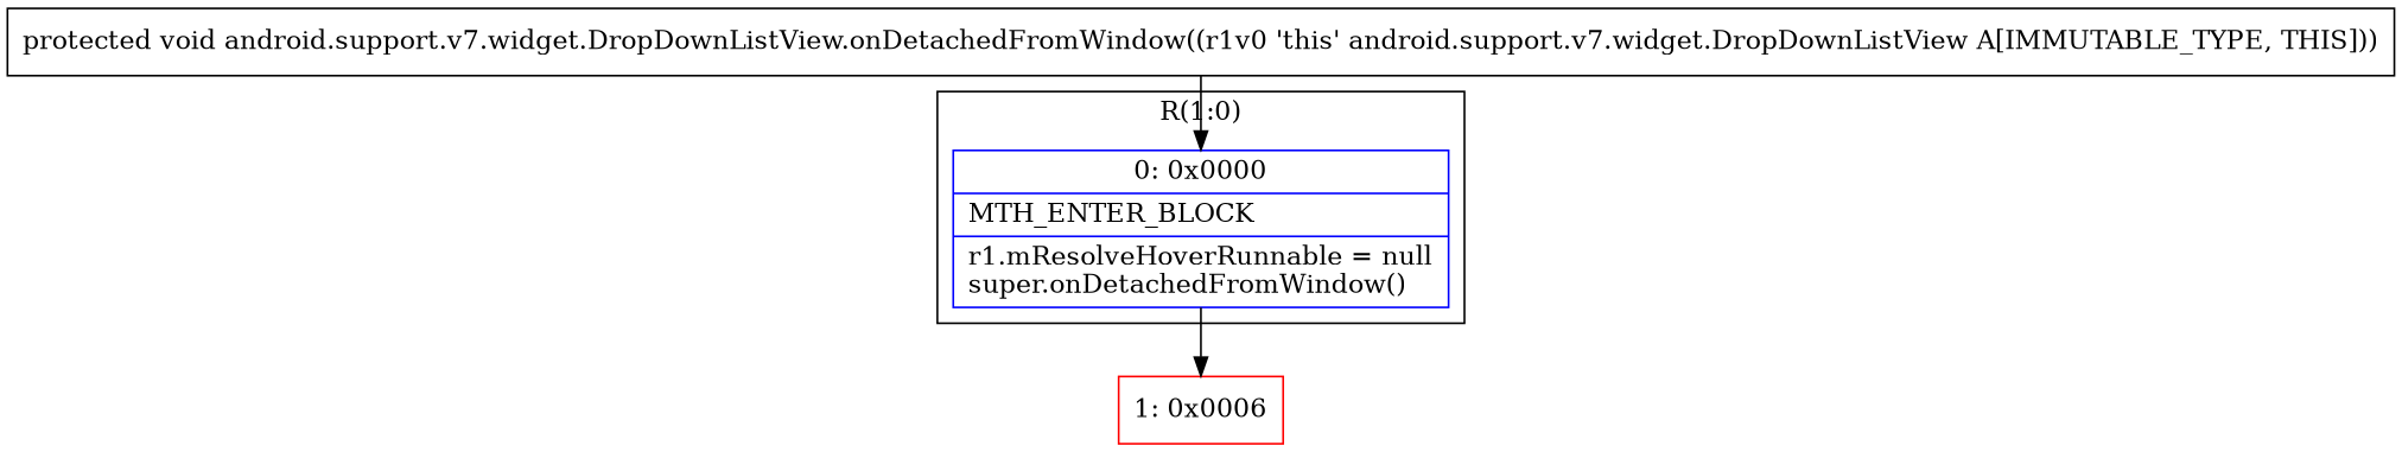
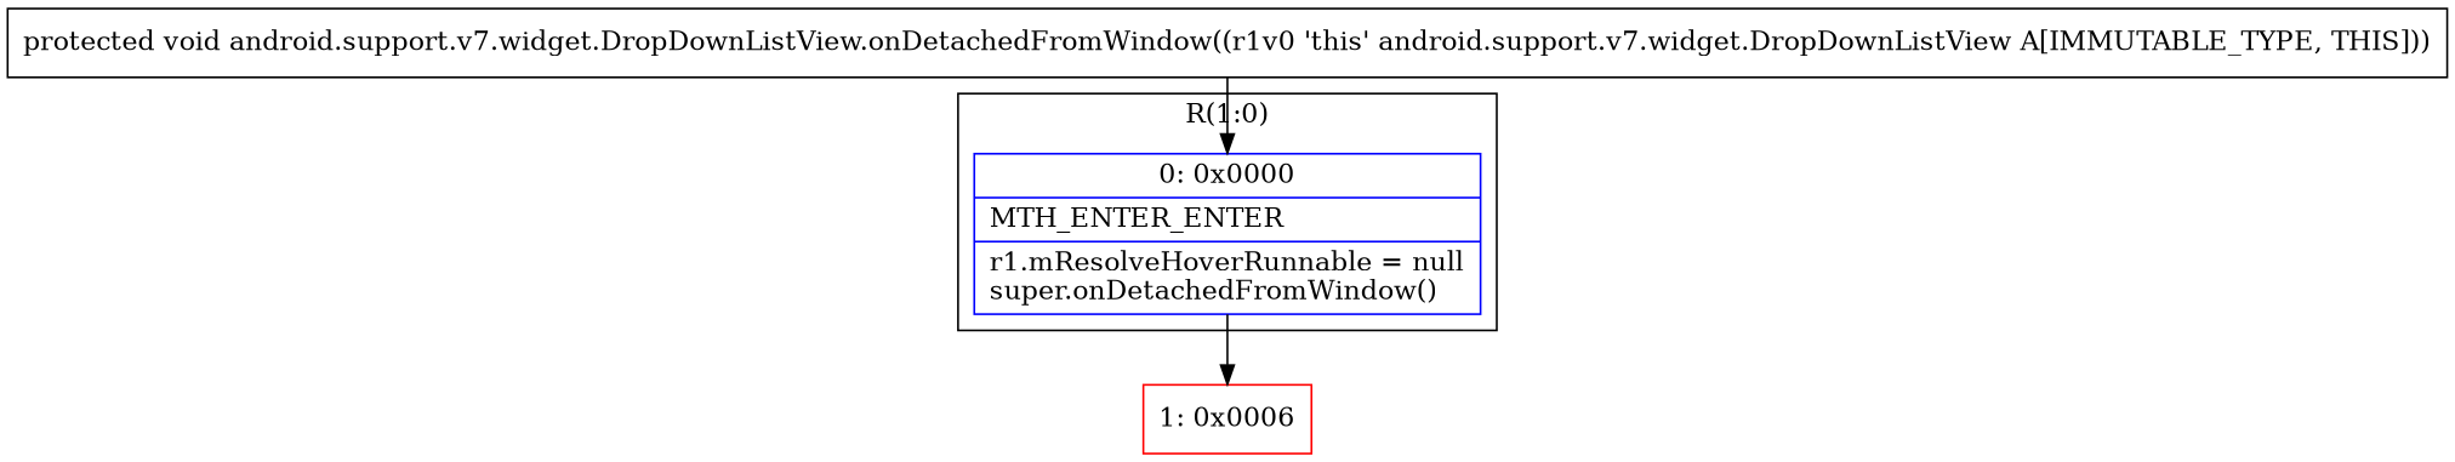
  digraph {
    node [shape=record]
-   n1 [color=blue label="{0\:\ 0x0000|MTH_ENTER_BLOCK\l|r1.mResolveHoverRunnable = null\lsuper.onDetachedFromWindow()\l}"]
+   n1 [color=blue label="{0\:\ 0x0000|MTH_ENTER_ENTER\l|r1.mResolveHoverRunnable = null\lsuper.onDetachedFromWindow()\l}"]
    n2 [color=red label="{1\:\ 0x0006}"]
    n3 [label="{protected void android.support.v7.widget.DropDownListView.onDetachedFromWindow((r1v0 'this' android.support.v7.widget.DropDownListView A[IMMUTABLE_TYPE, THIS])) }"]
    subgraph cluster_1 {
      label="R(1:0)"
      n1
    }
    n1 -> n2
    n3 -> n1
  }
